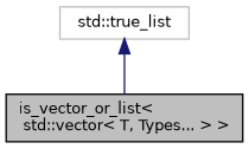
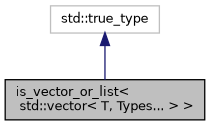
  digraph {
    node [fontname=Helvetica fontsize=10 shape=record style=filled]
    n1 [color=black fillcolor=grey75 fontcolor=black height=0.2 label="is_vector_or_list\<\l std::vector\< T, Types... \> \>" width=0.4]
-   n2 [color=grey75 fillcolor=white height=0.2 label="std::true_list" width=0.4]
+   n2 [color=grey75 fillcolor=white height=0.2 label="std::true_type" width=0.4]
    n2 -> n1 [color=midnightblue dir=back fontname=Helvetica fontsize=10 labelfontname=Helvetica labelfontsize=10 style=solid]
  }
